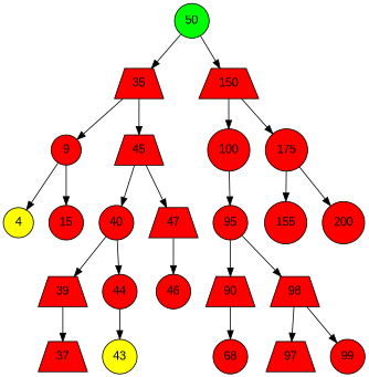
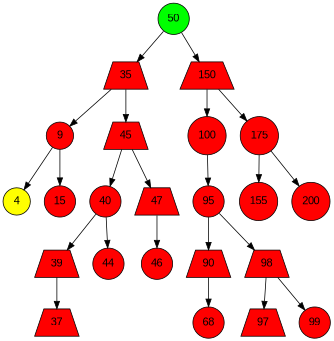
  digraph {
    node [fillcolor=red fontname=Arial shape=circle style=filled]
    50 [fillcolor=green]
    35 [shape=trapezium]
    150 [shape=trapezium]
    9
    45 [shape=trapezium]
    4 [fillcolor=yellow]
    15
    40
    47 [shape=trapezium]
    39 [shape=trapezium]
    44
    37 [shape=trapezium]
-   43 [fillcolor=yellow]
    46
    100
    175
    95
    90 [shape=trapezium]
    98 [shape=trapezium]
    68
    97 [shape=trapezium]
    99
    155
    200
    50 -> 35
    50 -> 150
    35 -> 9
    35 -> 45
    150 -> 100
    150 -> 175
    9 -> 4
    9 -> 15
    45 -> 40
    45 -> 47
    40 -> 39
    40 -> 44
    47 -> 46
    39 -> 37
-   44 -> 43
    100 -> 95
    175 -> 155
    175 -> 200
    95 -> 90
    95 -> 98
    90 -> 68
    98 -> 97
    98 -> 99
  }
